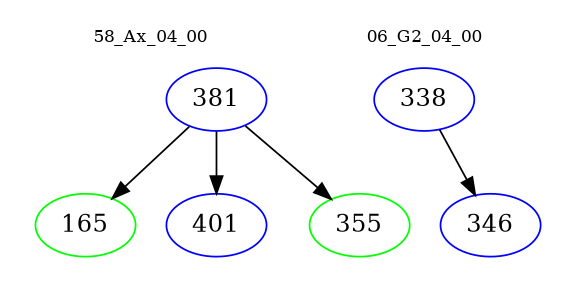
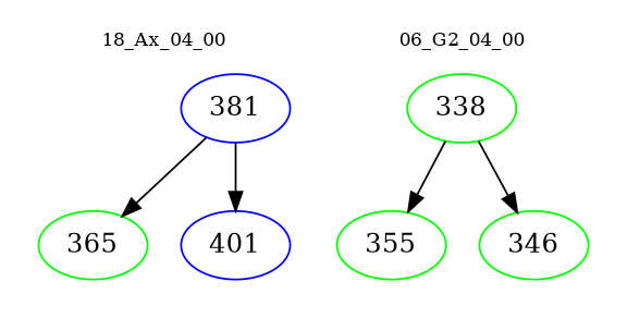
  digraph {
    node [color=blue]
    edge [color=black]
    n1 [label=381]
-   n2 [color=green label=165]
+   n2 [color=green label=365]
    n3 [label=401]
-   n4 [label=338]
+   n4 [color=green label=338]
    n5 [color=green label=355]
-   n6 [label=346]
+   n6 [color=green label=346]
    subgraph cluster_1 {
      color=white
      fontsize=10
-     label="58_Ax_04_00"
+     label="18_Ax_04_00"
      n1
      n2
      n3
    }
    subgraph cluster_2 {
      color=white
      fontsize=10
      label="06_G2_04_00"
      n4
      n5
      n6
    }
    n1 -> n2
    n1 -> n3
-   n1 -> n5
+   n4 -> n5
    n4 -> n6
  }
